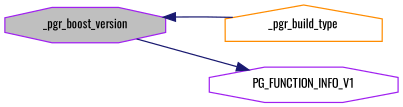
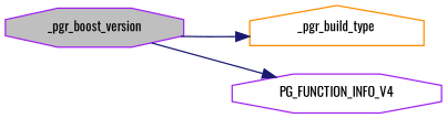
  digraph {
    fontname=Oswald
    rankdir=LR
    node [color=purple fillcolor=white fontname=Oswald fontsize=10 shape=octagon style=filled]
    edge [color=midnightblue fontname=Oswald fontsize=10 labelfontname=Helvetica labelfontsize=10 style=solid]
    n1 [fillcolor=grey75 fontcolor=black height=0.2 label=_pgr_boost_version width=0.4]
    n2 [color=darkorange height=0.2 label=_pgr_build_type shape=house width=0.4]
-   n3 [height=0.2 label=PG_FUNCTION_INFO_V1 width=0.4]
-   n2 -> n1
+   n3 [height=0.2 label=PG_FUNCTION_INFO_V4 width=0.4]
+   n1 -> n2
    n1 -> n3
  }
